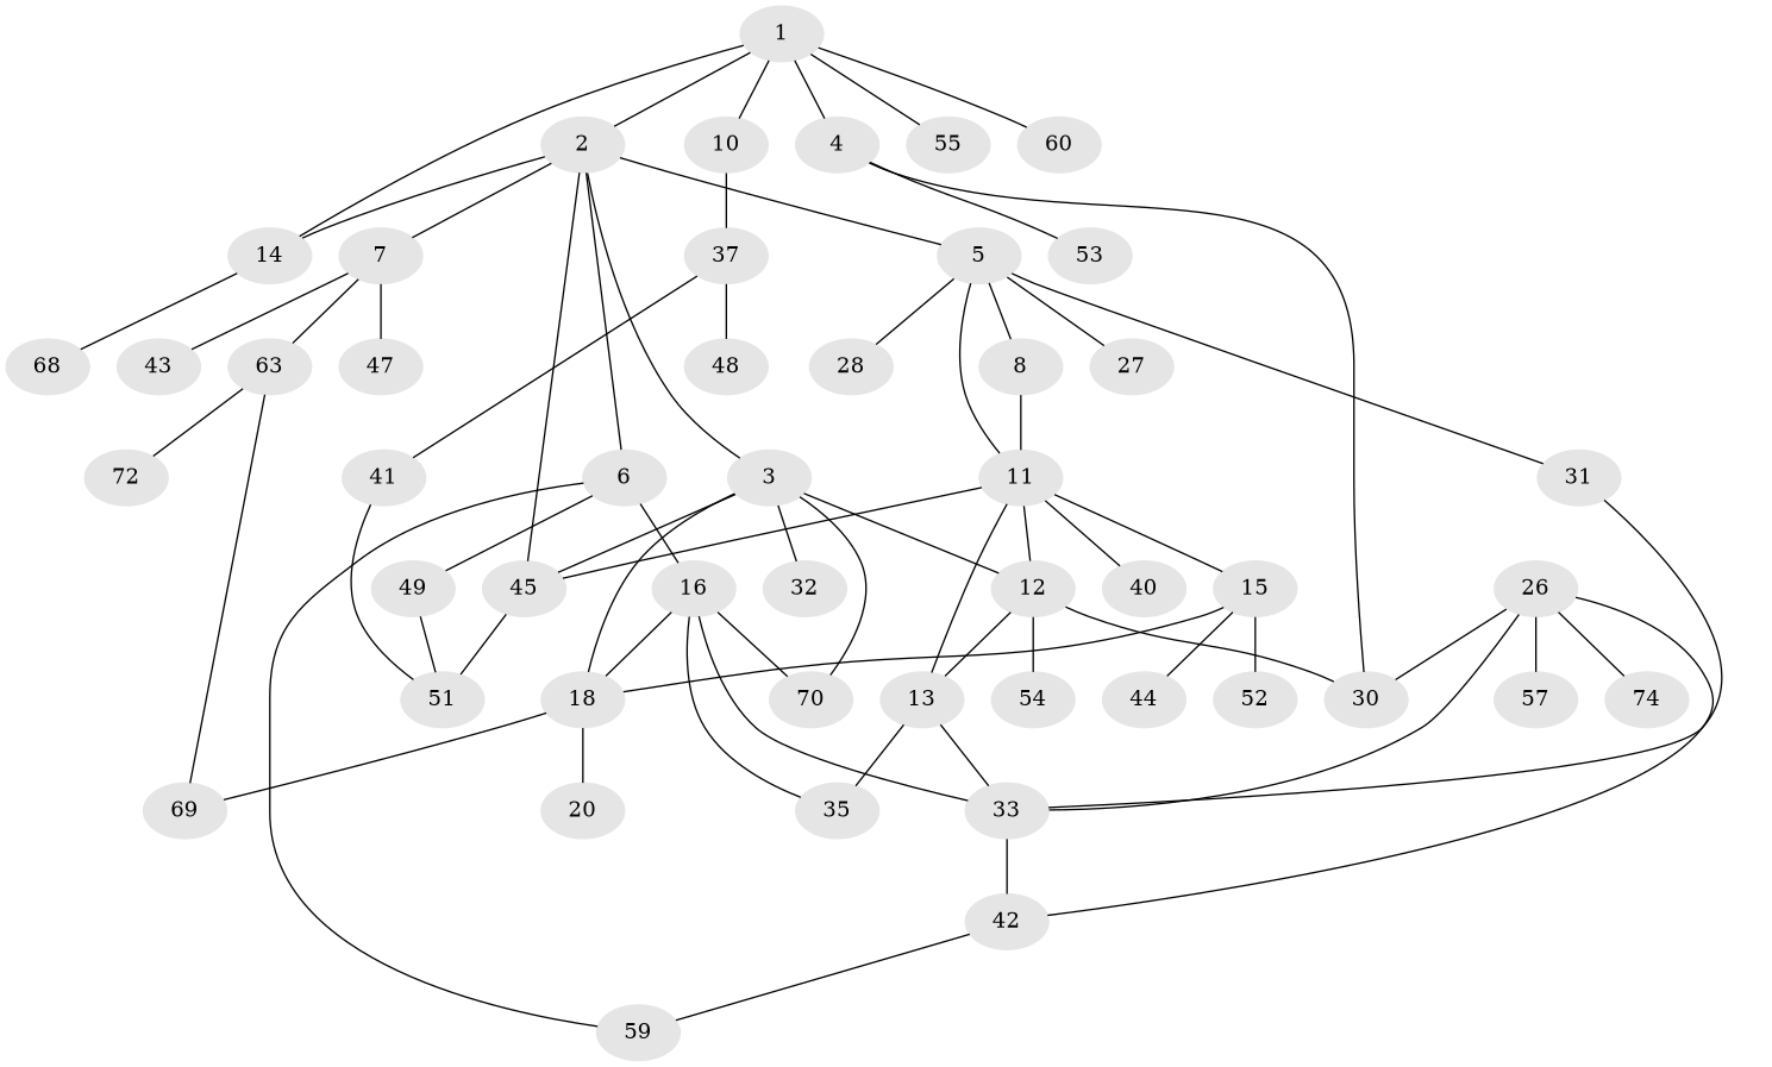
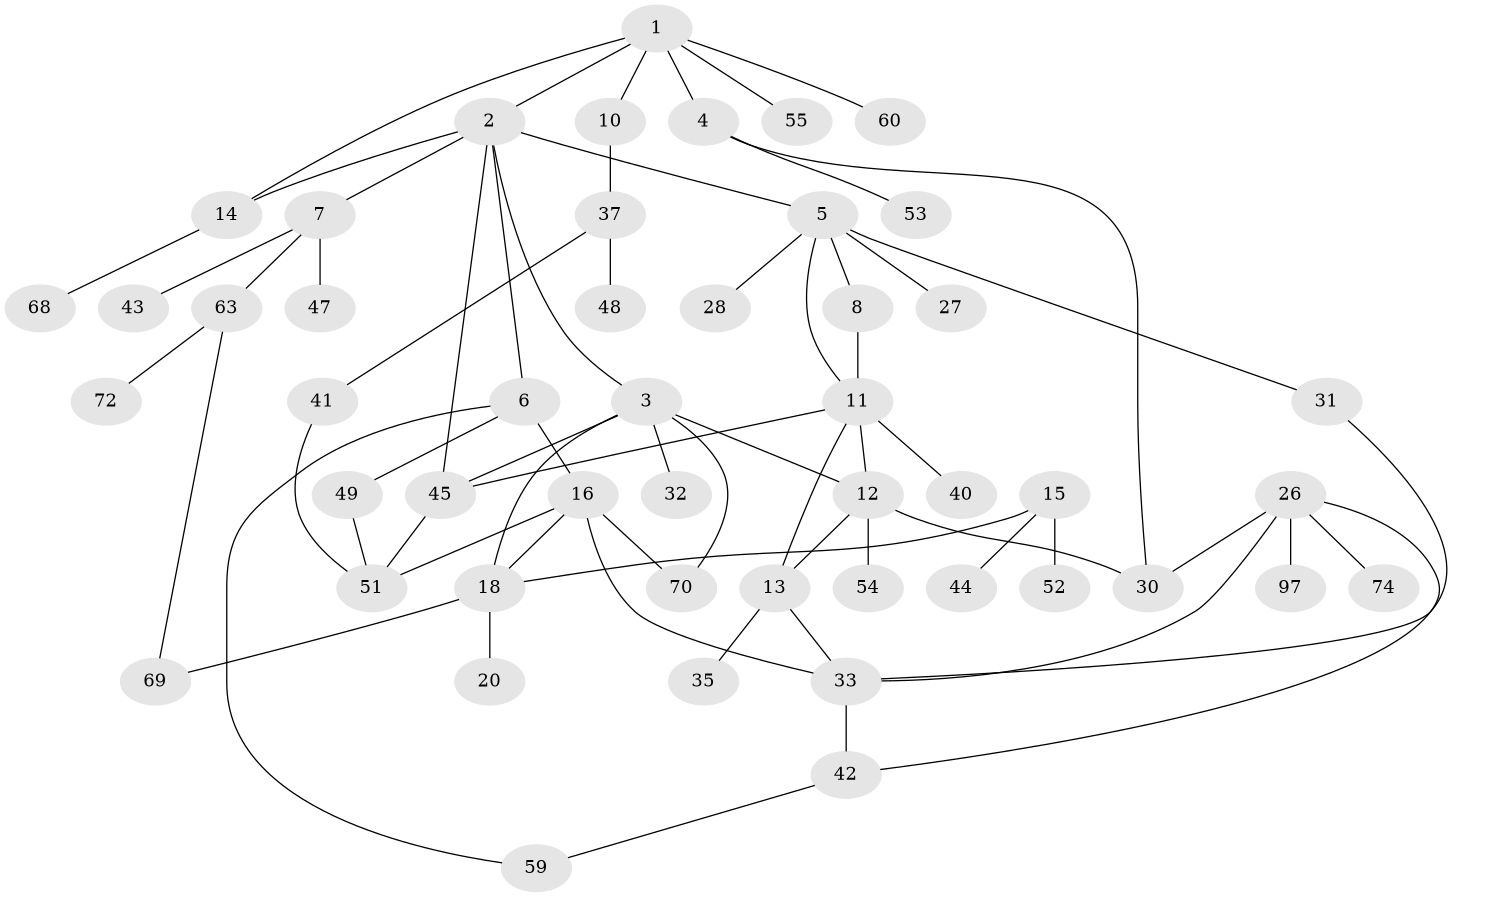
  graph {
    node [color=gray90 style=filled]
    1 [super="+38"]
    2 [super="+21"]
    4
    10 [super="+58"]
    14 [super="+67"]
    55
    n7 [label=60]
    3 [super="+17"]
    5 [super="+46"]
    6 [super="+9"]
    7 [super="+25"]
    45
    30 [super="+44"]
    53
    37
    68
    12 [super="+23"]
    18 [super="+36"]
    32
    70
    8
    11 [super="+61"]
    27 [super="+66"]
    28 [super="+71"]
    31
    16 [super="+22"]
    49
    59 [super="+64"]
    43
    47
    63 [super="+65"]
    51 [super="+60"]
    13 [super="+29"]
    54
    20
    69
    15 [super="+19"]
    40
    33 [super="+39"]
    35
    72
    41 [super="+56"]
    48 [super="+50"]
    n44 [label=44]
    52
    42
    26 [super="+73"]
-   57
+   57 [label=97]
    74
    1 -- 2
    1 -- 4
    1 -- 10
    1 -- 14
    1 -- 55
    1 -- n7
    2 -- 14
    2 -- 3
    2 -- 5
    2 -- 6
    2 -- 7
    2 -- 45
    4 -- 30
    4 -- 53
    10 -- 37
    14 -- 68
    3 -- 45
    3 -- 12
    3 -- 18
    3 -- 32
    3 -- 70
    5 -- 8 [weight=2]
    5 -- 11
    5 -- 27
    5 -- 28
    5 -- 31
    6 -- 16
    6 -- 49
    6 -- 59
    7 -- 43
    7 -- 47
    7 -- 63
    45 -- 51
    37 -- 41
    37 -- 48
    12 -- 30
    12 -- 13
    12 -- 54
    18 -- 20
    18 -- 69
    8 -- 11
    11 -- 45
    11 -- 12
    11 -- 13
-   11 -- 15
    11 -- 40
    31 -- 33
    16 -- 18
    16 -- 70
    16 -- 33
-   16 -- 35
+   16 -- 51
    49 -- 51
    63 -- 69
    63 -- 72
    13 -- 33
    13 -- 35
    15 -- 18
    15 -- n44
    15 -- 52
    33 -- 42
    41 -- 51
    42 -- 59
    26 -- 30
    26 -- 33
    26 -- 42
    26 -- 57
    26 -- 74
  }
